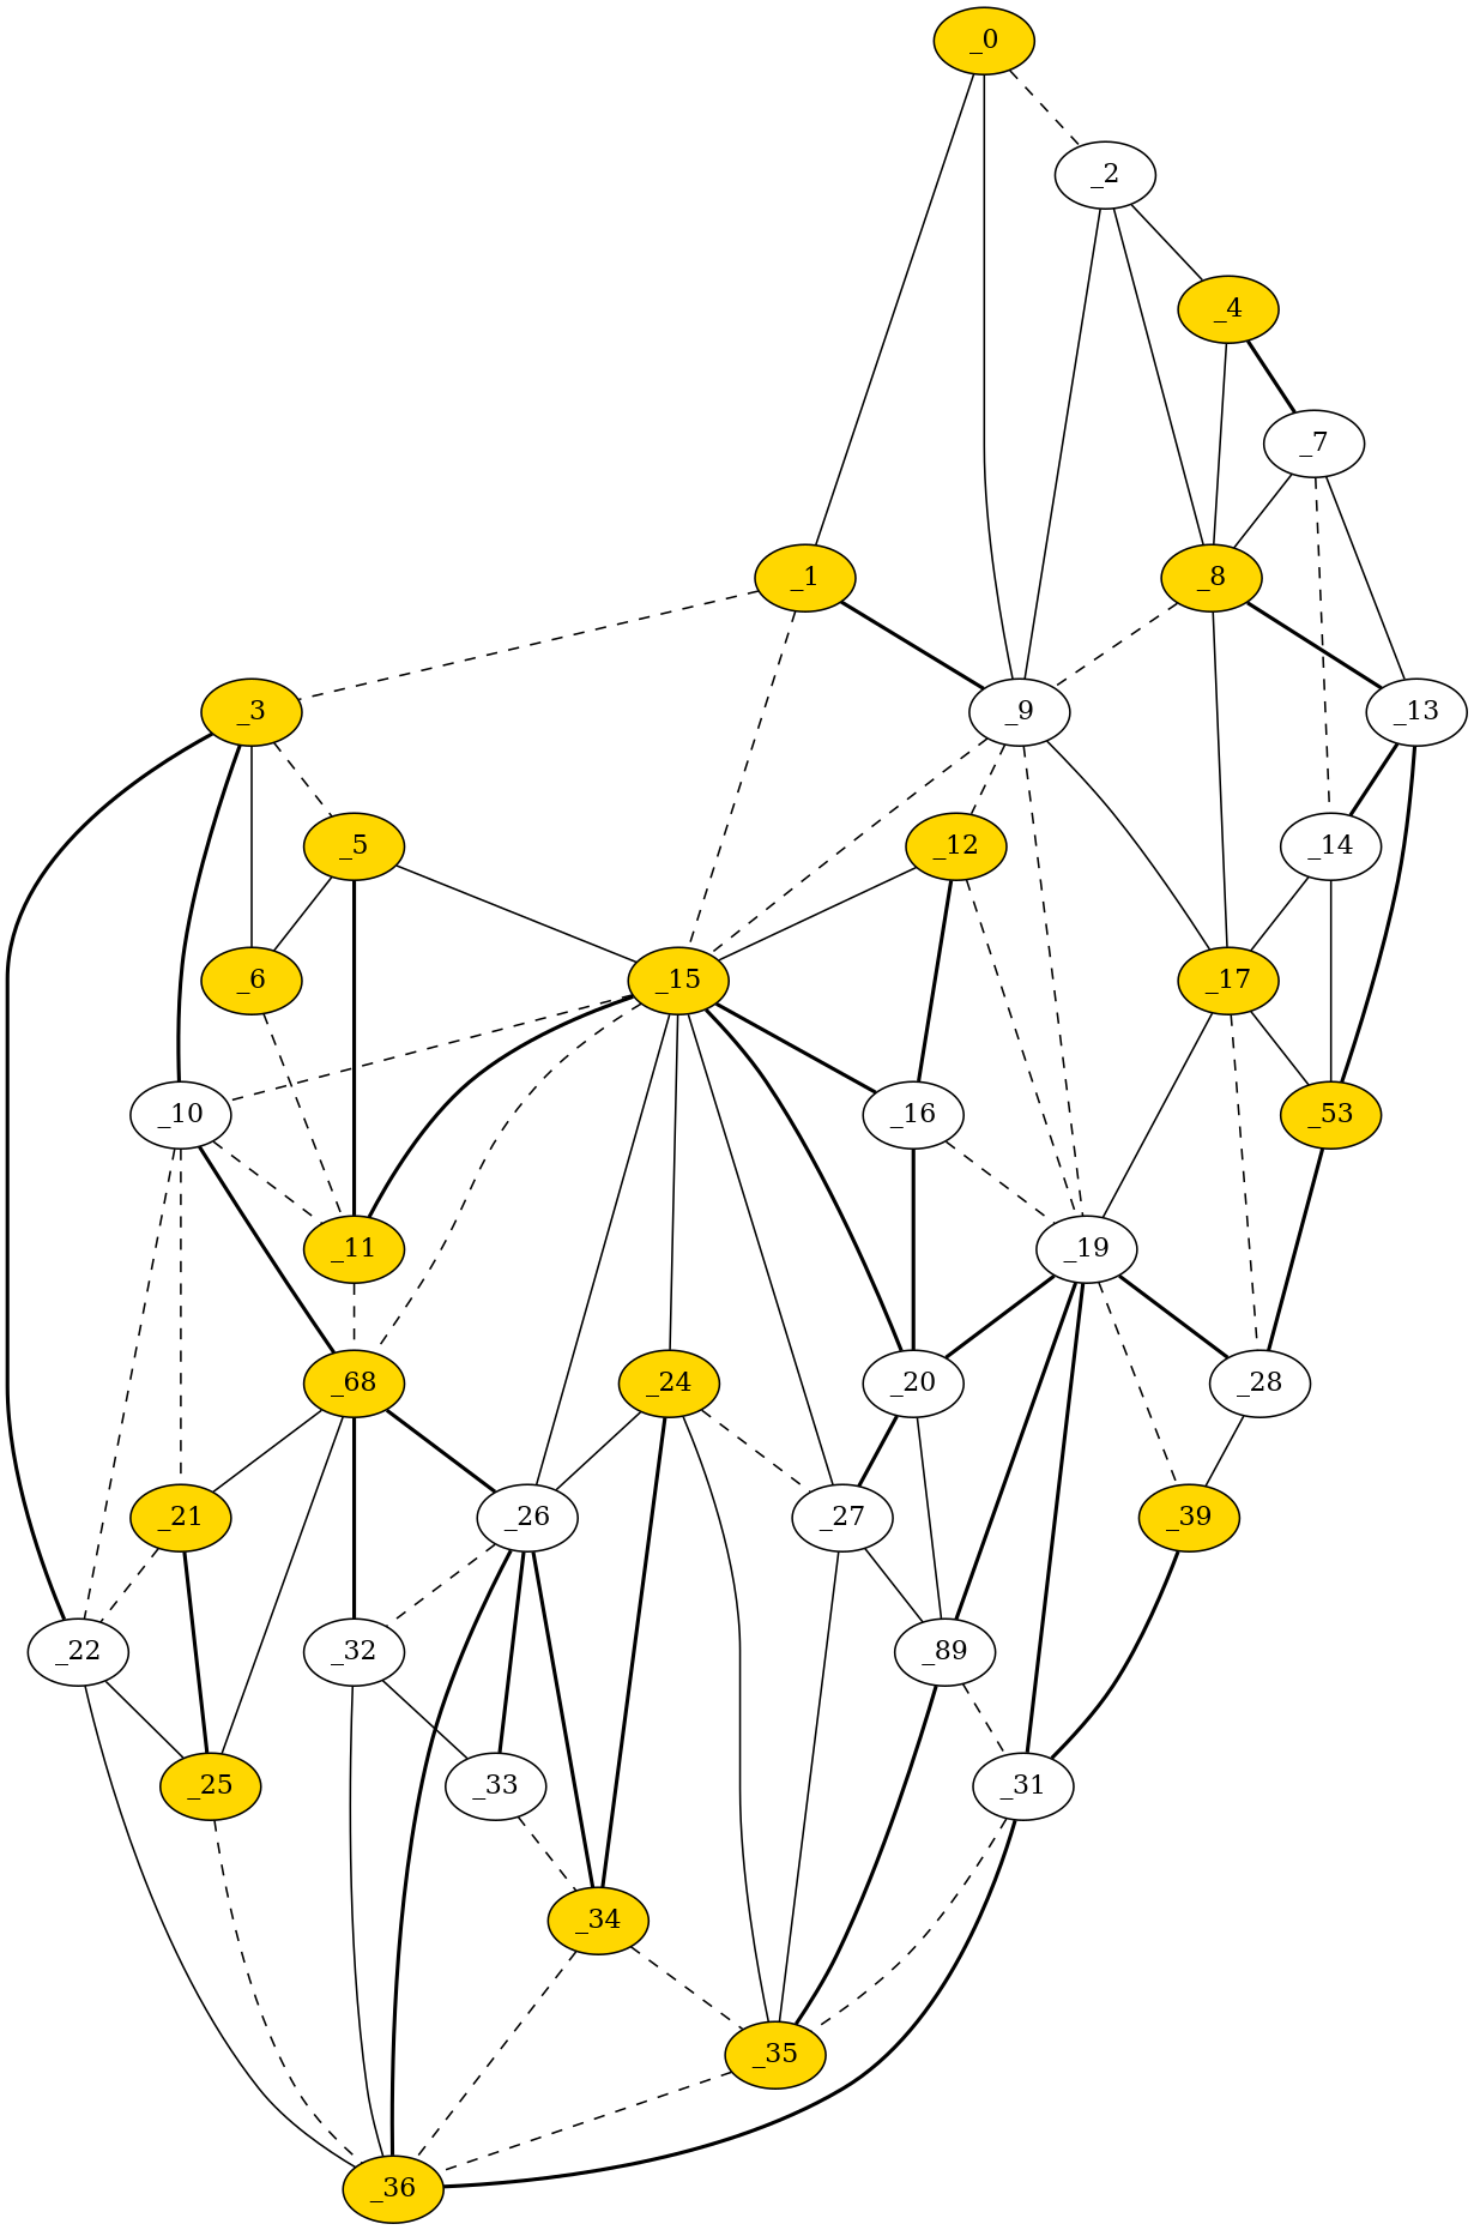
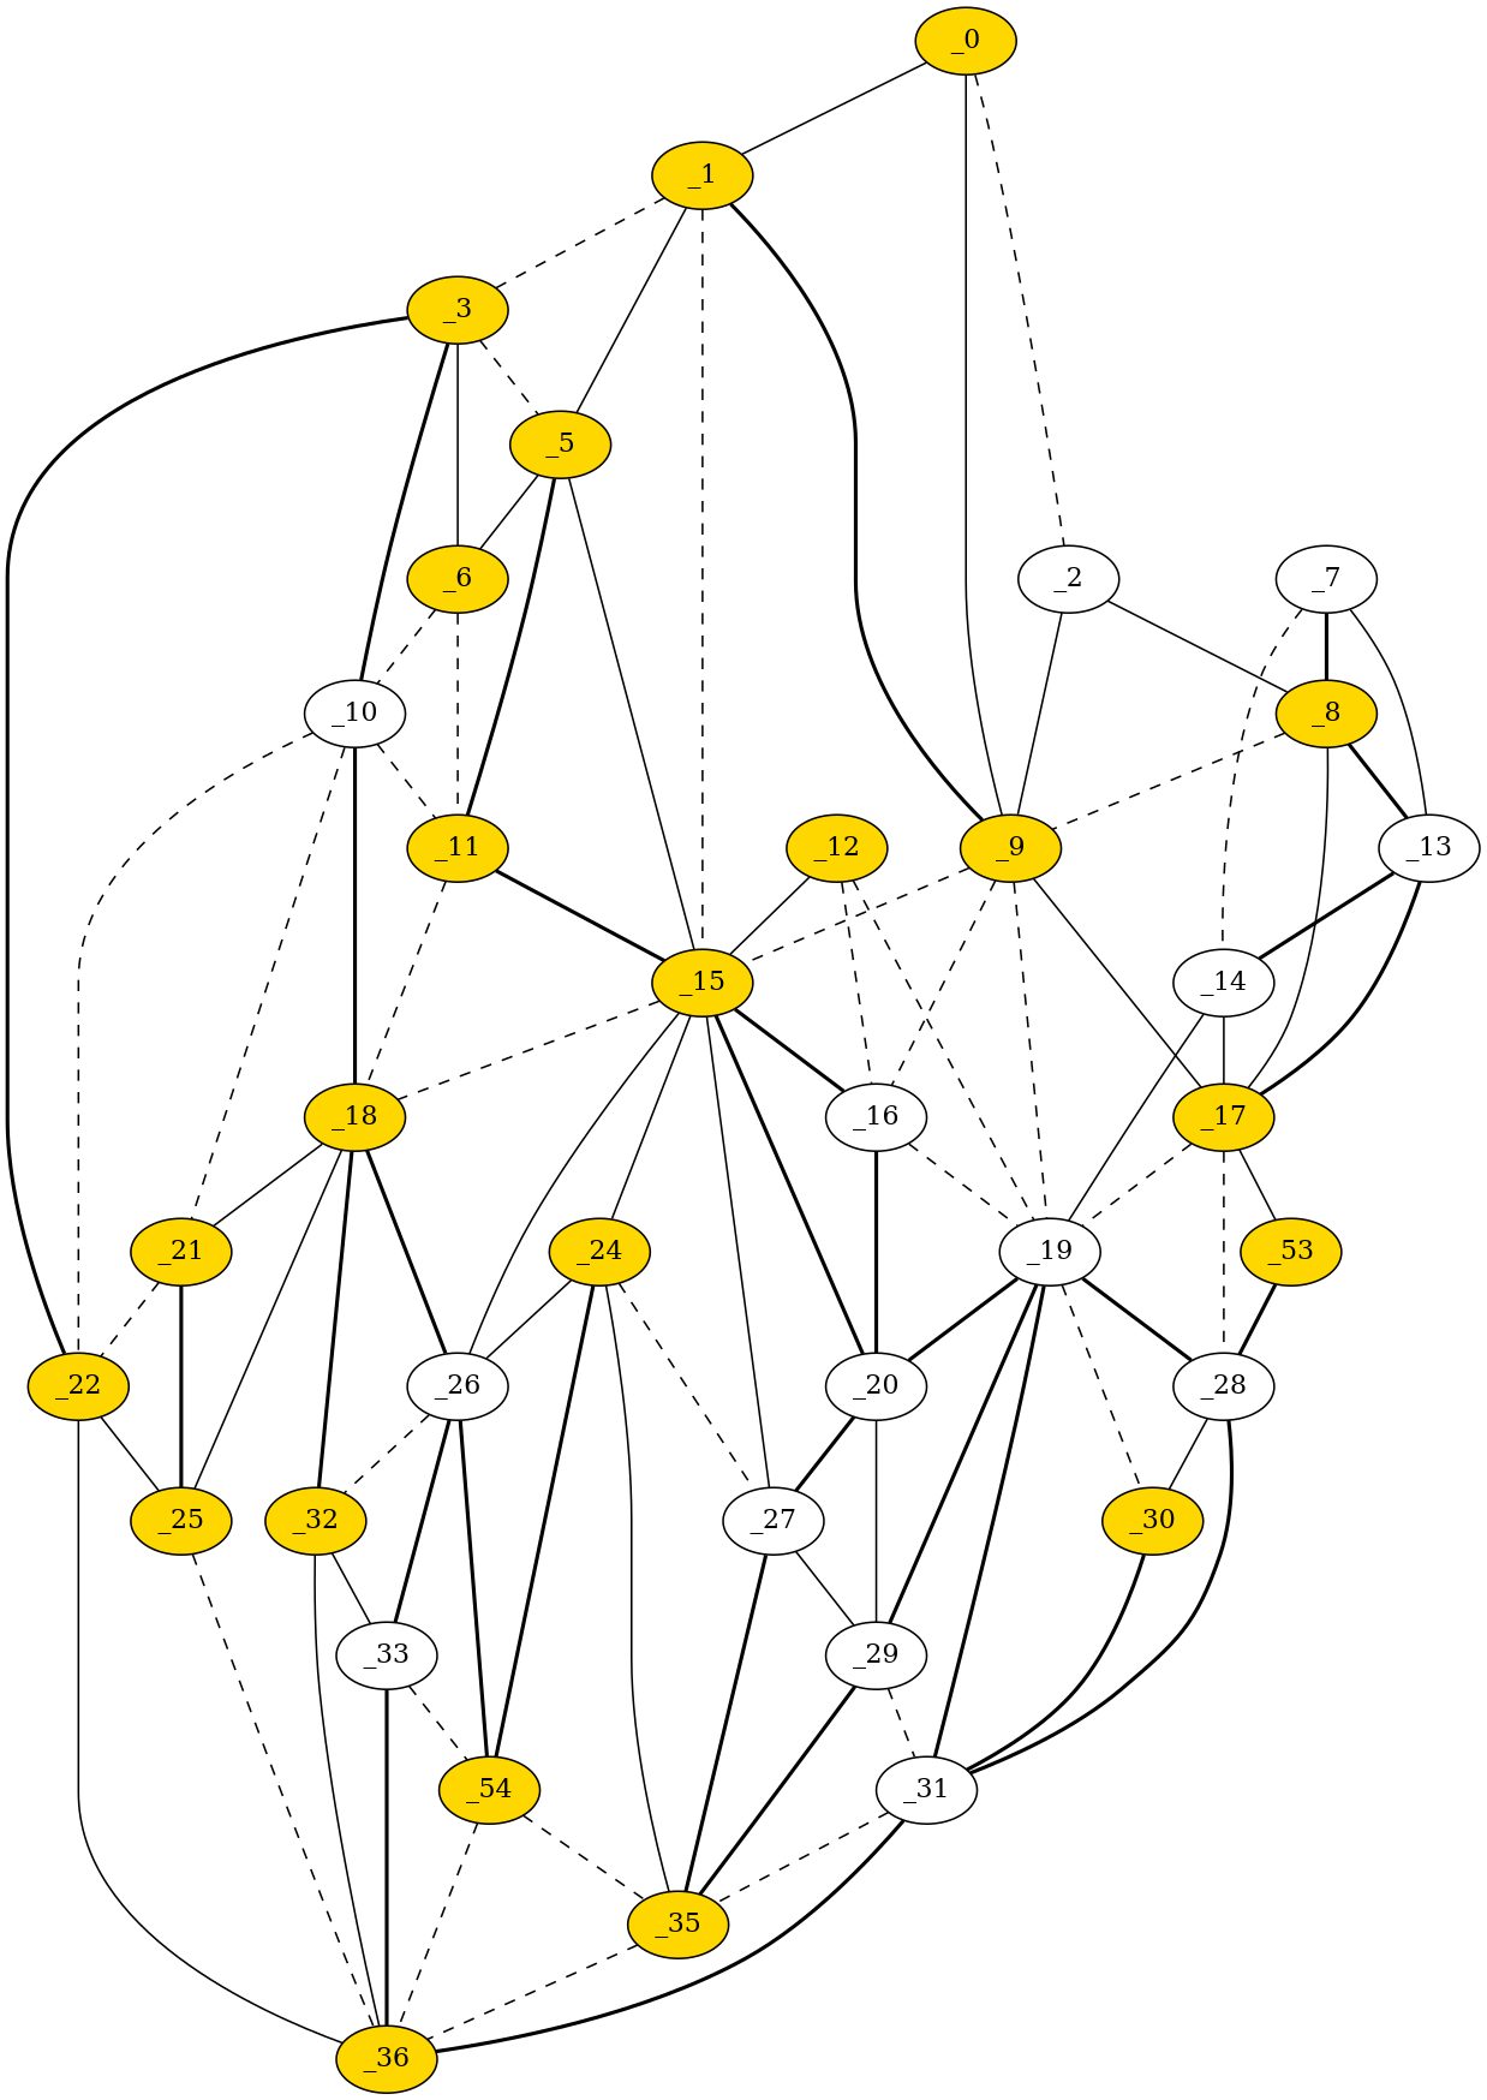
  graph {
    node [fillcolor=gold style=filled x=72 y=45]
    edge [style=solid valence=2]
    _0 [x=30 y=99]
    _1 [x=33 y=59]
    _2 [fillcolor=white x=37 y=108]
-   _9 [fillcolor=white x=61 y=84]
+   _9 [x=61 y=84]
    _3 [x=50 y=13]
    _5 [x=55 y=29]
    _15
-   _4 [x=51 y=120]
    _8 [x=57 y=112]
    _17 [x=75 y=110]
    _12 [x=67 y=82]
    _19 [fillcolor=white x=79 y=90]
    _6 [x=56 y=18]
    _10 [fillcolor=white x=62 y=16]
-   _22 [fillcolor=white x=84 y=5]
+   _22 [x=84 y=5]
    _11 [x=64 y=22]
-   _18 [x=77 y=25 label=_68]
+   _18 [x=77 y=25]
    _16 [fillcolor=white y=79]
    _20 [fillcolor=white x=82 y=71]
    _24 [x=87 y=46]
    _26 [fillcolor=white x=89 y=39]
    _27 [fillcolor=white x=91 y=61]
    _7 [fillcolor=white x=56 y=124]
    _13 [fillcolor=white x=67 y=119]
    n25 [label=_53 x=86 y=114]
    _28 [fillcolor=white x=91 y=104]
-   _29 [fillcolor=white x=92 y=75 label=_89]
-   _30 [x=92 y=94 label=_39]
+   _29 [fillcolor=white x=92 y=75]
+   _30 [x=92 y=94]
    _31 [fillcolor=white x=97 y=86]
    _21 [x=83 y=17]
    _25 [x=88 y=17]
    _36 [x=103 y=26]
-   _32 [fillcolor=white x=98 y=27]
-   _34 [x=99]
+   _32 [x=98 y=27]
+   _34 [x=99 label=_54]
    _35 [x=100 y=54]
    _33 [fillcolor=white x=99 y=35]
    _14 [fillcolor=white x=69 y=122]
    _0 -- _1 [valence=1]
    _0 -- _2 [style=dashed valence=1]
    _0 -- _9 [valence=1]
    _1 -- _9 [style=bold valence=1]
    _1 -- _3 [style=dashed valence=1]
+   _1 -- _5
    _1 -- _15 [style=dashed]
    _2 -- _9
-   _2 -- _4 [valence=1]
    _2 -- _8 [valence=1]
    _9 -- _15 [style=dashed]
    _9 -- _17
-   _9 -- _12 [style=dashed valence=1]
+   _9 -- _16 [style=dashed valence=1]
    _9 -- _19 [style=dashed]
    _3 -- _5 [style=dashed]
    _3 -- _6
    _3 -- _10 [style=bold]
    _3 -- _22 [style=bold valence=1]
    _5 -- _15 [valence=1]
    _5 -- _6
    _5 -- _11 [style=bold]
    _15 -- _18 [style=dashed]
    _15 -- _16 [style=bold]
    _15 -- _20 [style=bold]
    _15 -- _24
    _15 -- _26
    _15 -- _27 [valence=1]
-   _4 -- _8
-   _4 -- _7 [style=bold valence=1]
    _8 -- _9 [style=dashed valence=1]
    _8 -- _17
    _8 -- _13 [style=bold valence=1]
-   _17 -- _19 [valence=1]
+   _17 -- _19 [style=dashed valence=1]
    _17 -- n25
    _17 -- _28 [style=dashed]
    _12 -- _15
    _12 -- _19 [style=dashed valence=1]
-   _12 -- _16 [style=bold]
+   _12 -- _16 [style=dashed]
    _19 -- _20 [style=bold valence=1]
    _19 -- _28 [style=bold]
    _19 -- _29 [style=bold]
    _19 -- _30 [style=dashed]
    _19 -- _31 [style=bold]
-   _15 -- _10 [style=dashed]
+   _6 -- _10 [style=dashed]
    _6 -- _11 [style=dashed]
    _10 -- _22 [style=dashed]
    _10 -- _11 [style=dashed]
    _10 -- _18 [style=bold]
    _10 -- _21 [style=dashed]
    _22 -- _25
    _22 -- _36 [valence=1]
    _11 -- _15 [style=bold valence=1]
    _11 -- _18 [style=dashed]
    _18 -- _26 [style=bold]
    _18 -- _21 [valence=1]
    _18 -- _25
    _18 -- _32 [style=bold]
    _16 -- _19 [style=dashed]
    _16 -- _20 [style=bold]
    _20 -- _27 [style=bold]
    _20 -- _29
    _24 -- _26
    _24 -- _27 [style=dashed]
    _24 -- _34 [style=bold valence=1]
    _24 -- _35
    _26 -- _32 [style=dashed]
    _26 -- _34 [style=bold]
    _26 -- _33 [style=bold]
    _27 -- _29
-   _27 -- _35
-   _7 -- _8 [valence=1]
+   _27 -- _35 [style=bold]
+   _7 -- _8 [style=bold valence=1]
    _7 -- _13
    _7 -- _14 [style=dashed valence=1]
-   _13 -- n25 [style=bold]
+   _13 -- _17 [style=bold]
    _13 -- _14 [style=bold valence=1]
    n25 -- _28 [style=bold valence=1]
    _28 -- _30 [valence=1]
+   _28 -- _31 [style=bold valence=1]
    _29 -- _31 [style=dashed valence=1]
    _29 -- _35 [style=bold]
    _30 -- _31 [style=bold]
    _31 -- _36 [style=bold valence=1]
    _31 -- _35 [style=dashed]
    _21 -- _22 [style=dashed valence=1]
    _21 -- _25 [style=bold]
    _25 -- _36 [style=dashed valence=1]
    _32 -- _36 [valence=1]
    _32 -- _33
    _34 -- _36 [style=dashed valence=1]
    _34 -- _35 [style=dashed valence=1]
    _35 -- _36 [style=dashed valence=1]
-   _26 -- _36 [style=bold]
+   _33 -- _36 [style=bold]
    _33 -- _34 [style=dashed]
    _14 -- _17
-   _14 -- n25 [valence=1]
+   _14 -- _19 [valence=1]
  }
